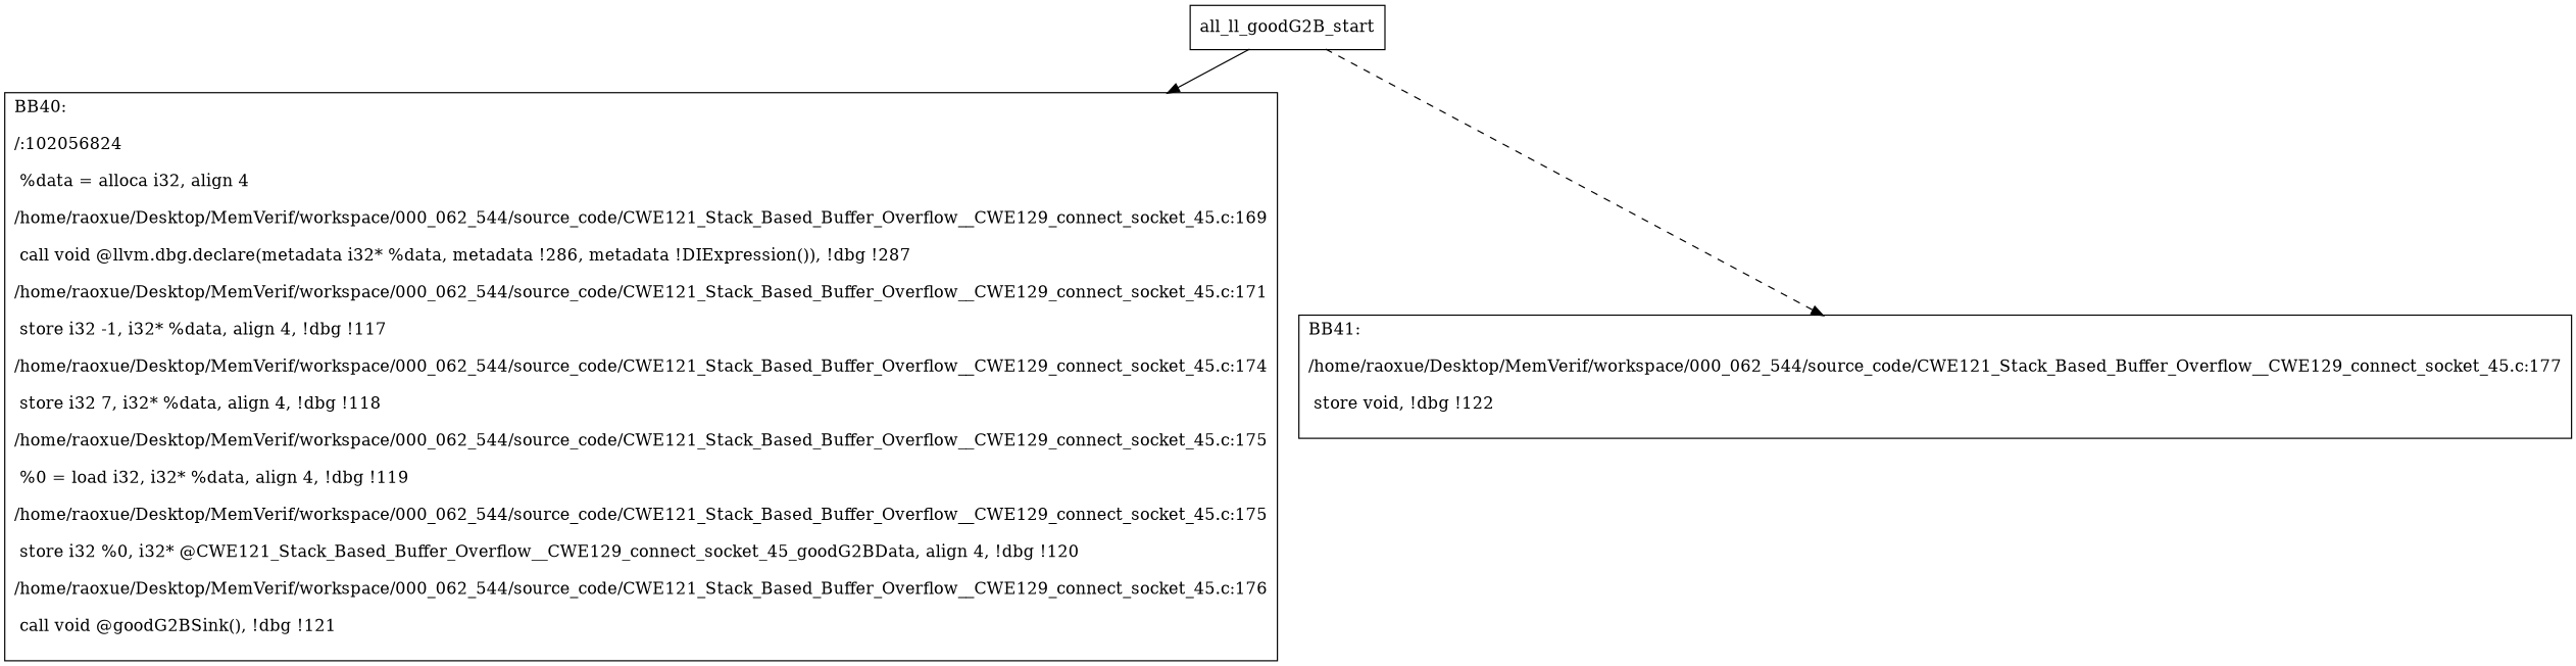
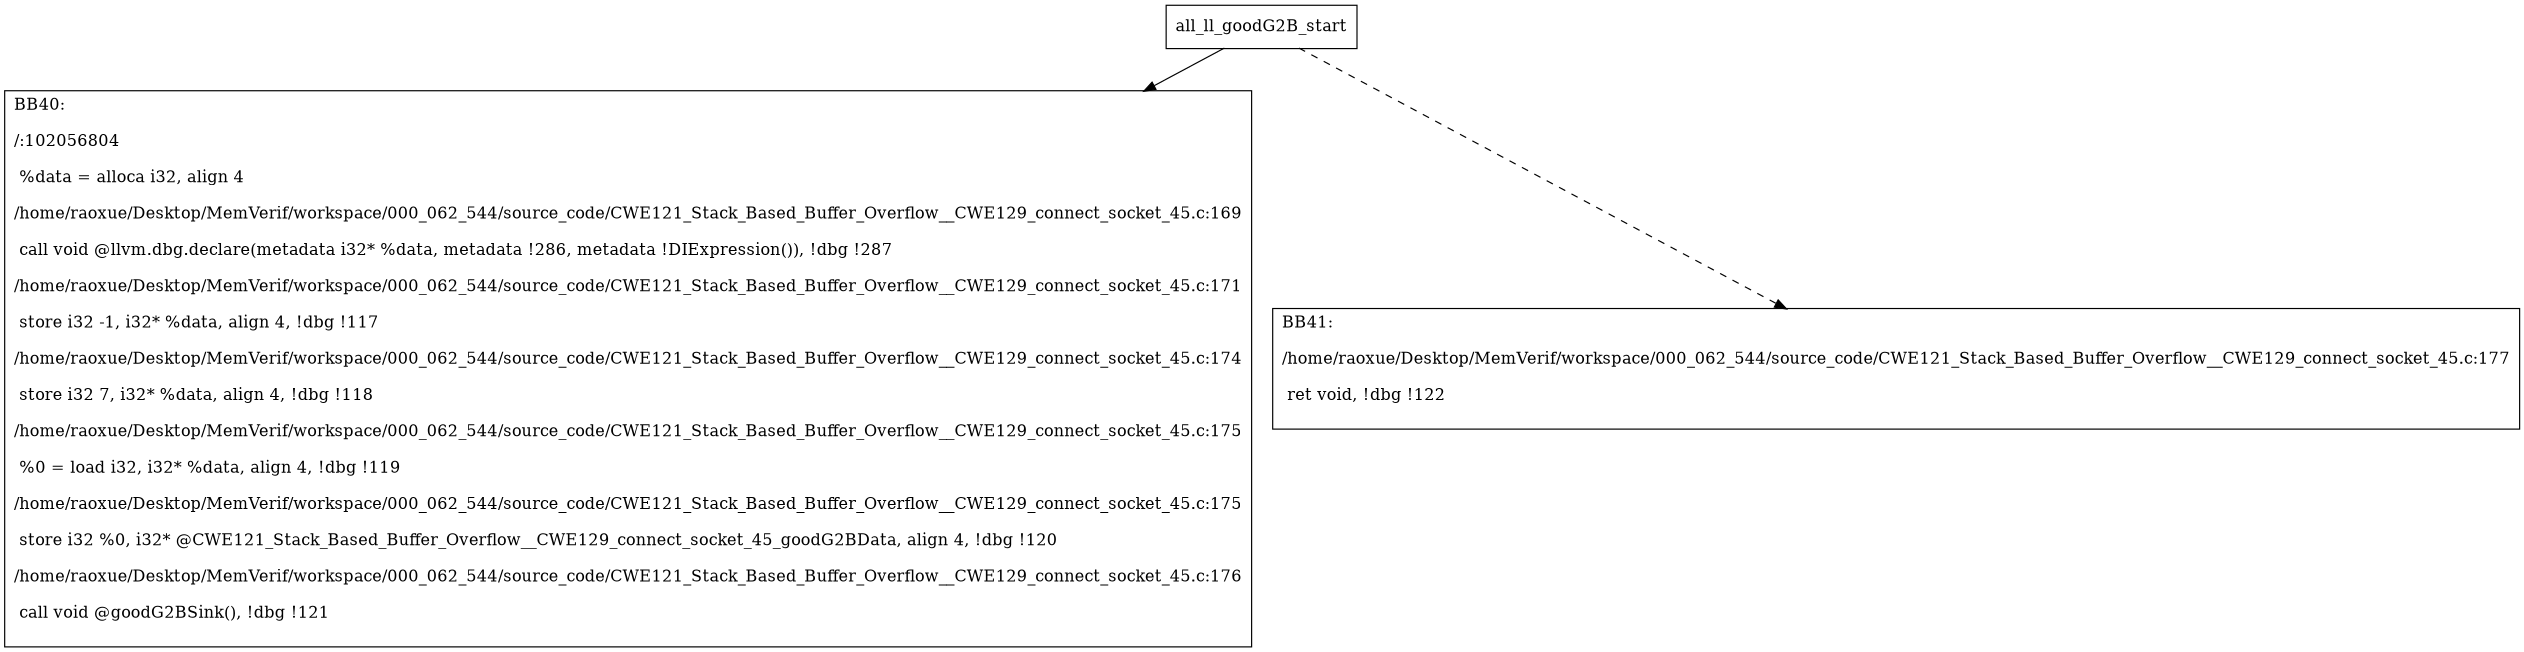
  digraph {
    node [shape=record]
    n1 [label="{all_ll_goodG2B_start}"]
-   n2 [label="{BB40:\l\l/:102056824\l\n  %data = alloca i32, align 4\l\n/home/raoxue/Desktop/MemVerif/workspace/000_062_544/source_code/CWE121_Stack_Based_Buffer_Overflow__CWE129_connect_socket_45.c:169\l\n  call void @llvm.dbg.declare(metadata i32* %data, metadata !286, metadata !DIExpression()), !dbg !287\l\n/home/raoxue/Desktop/MemVerif/workspace/000_062_544/source_code/CWE121_Stack_Based_Buffer_Overflow__CWE129_connect_socket_45.c:171\l\n  store i32 -1, i32* %data, align 4, !dbg !117\l\n/home/raoxue/Desktop/MemVerif/workspace/000_062_544/source_code/CWE121_Stack_Based_Buffer_Overflow__CWE129_connect_socket_45.c:174\l\n  store i32 7, i32* %data, align 4, !dbg !118\l\n/home/raoxue/Desktop/MemVerif/workspace/000_062_544/source_code/CWE121_Stack_Based_Buffer_Overflow__CWE129_connect_socket_45.c:175\l\n  %0 = load i32, i32* %data, align 4, !dbg !119\l\n/home/raoxue/Desktop/MemVerif/workspace/000_062_544/source_code/CWE121_Stack_Based_Buffer_Overflow__CWE129_connect_socket_45.c:175\l\n  store i32 %0, i32* @CWE121_Stack_Based_Buffer_Overflow__CWE129_connect_socket_45_goodG2BData, align 4, !dbg !120\l\n/home/raoxue/Desktop/MemVerif/workspace/000_062_544/source_code/CWE121_Stack_Based_Buffer_Overflow__CWE129_connect_socket_45.c:176\l\n  call void @goodG2BSink(), !dbg !121\l\n}"]
-   n3 [label="{BB41:\l\l/home/raoxue/Desktop/MemVerif/workspace/000_062_544/source_code/CWE121_Stack_Based_Buffer_Overflow__CWE129_connect_socket_45.c:177\l\n  store void, !dbg !122\l\n}"]
+   n2 [label="{BB40:\l\l/:102056804\l\n  %data = alloca i32, align 4\l\n/home/raoxue/Desktop/MemVerif/workspace/000_062_544/source_code/CWE121_Stack_Based_Buffer_Overflow__CWE129_connect_socket_45.c:169\l\n  call void @llvm.dbg.declare(metadata i32* %data, metadata !286, metadata !DIExpression()), !dbg !287\l\n/home/raoxue/Desktop/MemVerif/workspace/000_062_544/source_code/CWE121_Stack_Based_Buffer_Overflow__CWE129_connect_socket_45.c:171\l\n  store i32 -1, i32* %data, align 4, !dbg !117\l\n/home/raoxue/Desktop/MemVerif/workspace/000_062_544/source_code/CWE121_Stack_Based_Buffer_Overflow__CWE129_connect_socket_45.c:174\l\n  store i32 7, i32* %data, align 4, !dbg !118\l\n/home/raoxue/Desktop/MemVerif/workspace/000_062_544/source_code/CWE121_Stack_Based_Buffer_Overflow__CWE129_connect_socket_45.c:175\l\n  %0 = load i32, i32* %data, align 4, !dbg !119\l\n/home/raoxue/Desktop/MemVerif/workspace/000_062_544/source_code/CWE121_Stack_Based_Buffer_Overflow__CWE129_connect_socket_45.c:175\l\n  store i32 %0, i32* @CWE121_Stack_Based_Buffer_Overflow__CWE129_connect_socket_45_goodG2BData, align 4, !dbg !120\l\n/home/raoxue/Desktop/MemVerif/workspace/000_062_544/source_code/CWE121_Stack_Based_Buffer_Overflow__CWE129_connect_socket_45.c:176\l\n  call void @goodG2BSink(), !dbg !121\l\n}"]
+   n3 [label="{BB41:\l\l/home/raoxue/Desktop/MemVerif/workspace/000_062_544/source_code/CWE121_Stack_Based_Buffer_Overflow__CWE129_connect_socket_45.c:177\l\n  ret void, !dbg !122\l\n}"]
    n1 -> n2 [style=solid]
    n1 -> n3 [style=dashed]
  }
